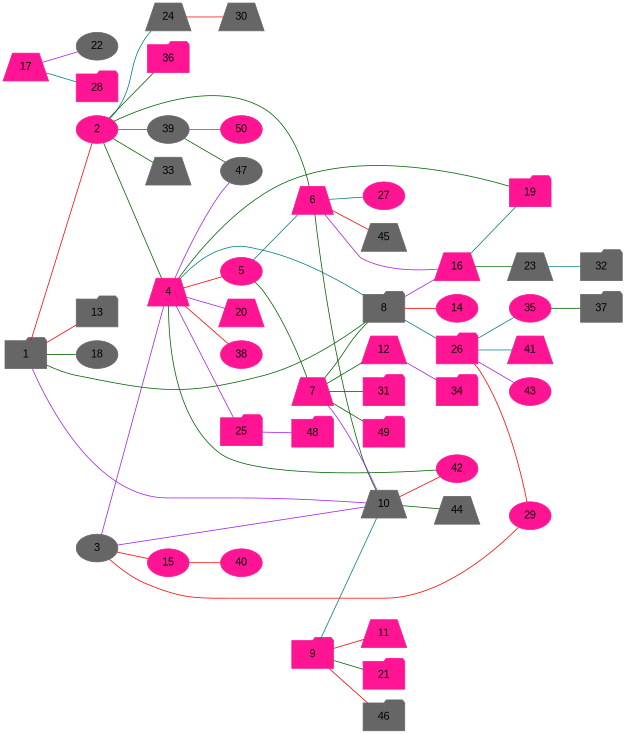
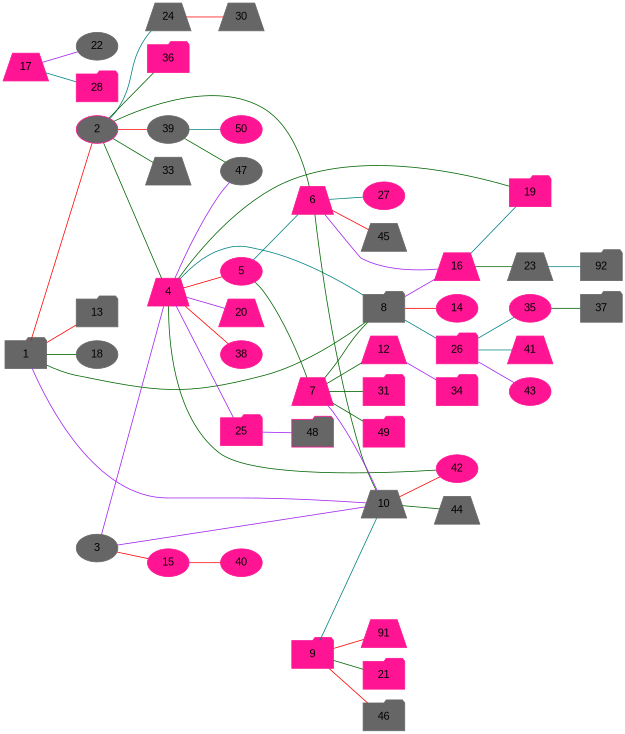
  graph {
    fontname="Liberation Sans"
    rankdir=LR
    node [color=deeppink fontname="Liberation Sans" shape=folder style=filled]
    edge [color=darkgreen fontname="Liberation Sans"]
    1 [color=gray40]
-   2 [shape=ellipse]
+   2 [shape=ellipse fillcolor=gray40]
    8 [color=gray40]
    10 [color=gray40 shape=trapezium]
    13 [color=gray40]
    18 [color=gray40 shape=ellipse]
    4 [shape=trapezium]
    6 [shape=trapezium]
    24 [color=gray40 shape=trapezium]
    33 [color=gray40 shape=trapezium]
    36
    39 [color=gray40 shape=ellipse]
    16 [shape=trapezium]
    14 [shape=ellipse]
    26
    42 [shape=ellipse]
    44 [color=gray40 shape=trapezium]
    5 [shape=ellipse]
    19
    20 [shape=trapezium]
    25
    38 [shape=ellipse]
    47 [color=gray40 shape=ellipse]
    27 [shape=ellipse]
    45 [color=gray40 shape=trapezium]
    30 [color=gray40 shape=trapezium]
    50 [shape=ellipse]
    3 [color=gray40 shape=ellipse]
    15 [shape=ellipse]
-   29 [shape=ellipse]
    40 [shape=ellipse]
    7 [shape=trapezium]
-   48
+   48 [fillcolor=gray40]
    12 [shape=trapezium]
    31
    49
    23 [color=gray40 shape=trapezium]
    34
    35 [shape=ellipse]
    41 [shape=trapezium]
    43 [shape=ellipse]
    9
-   11 [shape=trapezium]
+   11 [shape=trapezium label=91]
    21
    46 [color=gray40]
    17 [shape=trapezium]
    22 [color=gray40 shape=ellipse]
    28
-   32 [color=gray40]
+   32 [color=gray40 label=92]
    37 [color=gray40]
    1 -- 2 [color=red]
    1 -- 8
    1 -- 10 [color=purple]
    1 -- 13 [color=red]
    1 -- 18
    2 -- 4
    2 -- 6
    2 -- 24 [color=teal]
    2 -- 33
    2 -- 36
    2 -- 39 [color=red]
    8 -- 16 [color=purple]
    8 -- 14 [color=red]
    8 -- 26 [color=teal]
    10 -- 42 [color=red]
    10 -- 44
    4 -- 8 [color=teal]
    4 -- 42
    4 -- 5 [color=red]
    4 -- 19
    4 -- 20 [color=purple]
    4 -- 25 [color=purple]
    4 -- 38 [color=red]
    4 -- 47 [color=purple]
    6 -- 10
    6 -- 16 [color=purple]
    6 -- 27 [color=teal]
    6 -- 45 [color=red]
    24 -- 30 [color=red]
    39 -- 47
    39 -- 50 [color=teal]
    16 -- 19 [color=teal]
    16 -- 23
-   26 -- 29 [color=red]
    26 -- 35 [color=teal]
    26 -- 41 [color=teal]
    26 -- 43 [color=purple]
    5 -- 6 [color=teal]
    5 -- 7
    25 -- 48 [color=purple]
    3 -- 10 [color=purple]
    3 -- 4 [color=purple]
    3 -- 15 [color=red]
-   3 -- 29 [color=red]
    15 -- 40 [color=red]
    7 -- 8
    7 -- 10 [color=purple]
    7 -- 12
    7 -- 31
    7 -- 49
    12 -- 34 [color=purple]
    23 -- 32 [color=teal]
    35 -- 37
    9 -- 10 [color=teal]
    9 -- 11 [color=red]
    9 -- 21
    9 -- 46 [color=red]
    17 -- 22 [color=purple]
    17 -- 28 [color=teal]
  }
